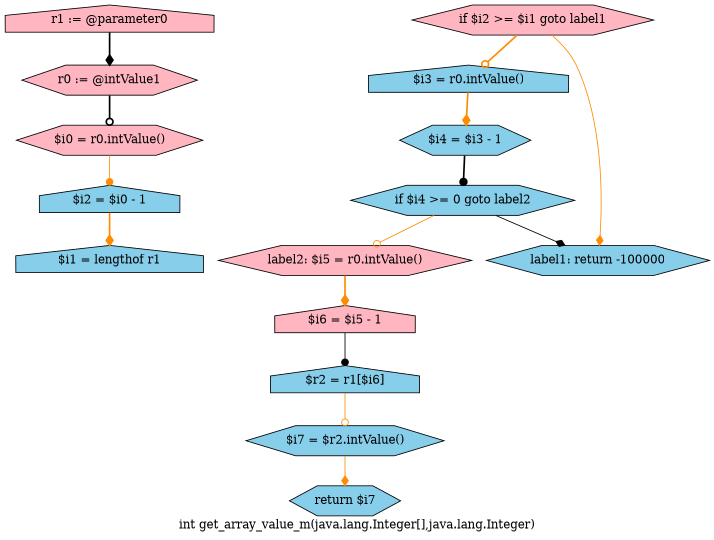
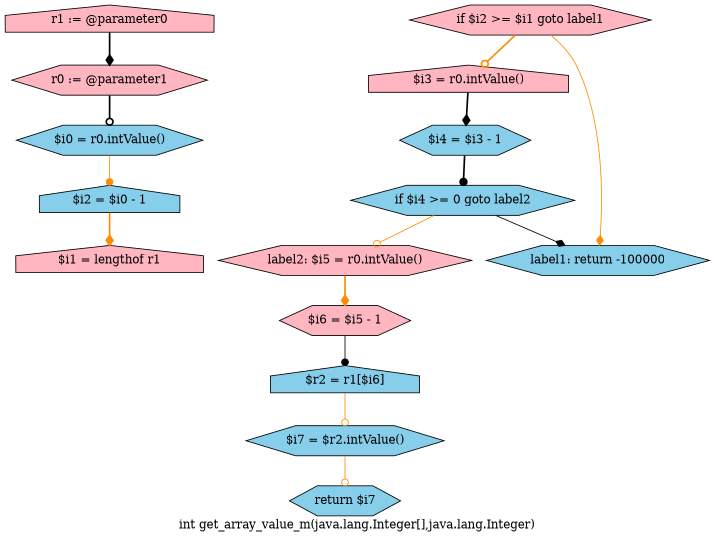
  digraph {
    label="int get_array_value_m(java.lang.Integer[],java.lang.Integer)"
    node [fillcolor=skyblue shape=hexagon style=filled]
    edge [arrowhead=diamond color=darkorange style=bold]
    n1 [fillcolor=lightpink label="r1 := @parameter0" shape=house]
-   n2 [fillcolor=lightpink label="r0 := @intValue1"]
-   n3 [fillcolor=lightpink label="$i0 = r0.intValue()"]
+   n2 [fillcolor=lightpink label="r0 := @parameter1"]
+   n3 [label="$i0 = r0.intValue()"]
    n4 [label="$i2 = $i0 - 1" shape=house]
-   n5 [label="$i1 = lengthof r1" shape=house]
+   n5 [fillcolor=lightpink label="$i1 = lengthof r1" shape=house]
    n6 [fillcolor=lightpink label="if $i2 >= $i1 goto label1"]
-   n7 [label="$i3 = r0.intValue()" shape=house]
+   n7 [fillcolor=lightpink label="$i3 = r0.intValue()" shape=house]
    n8 [label="label1: return -100000"]
    n9 [label="$i4 = $i3 - 1"]
    n10 [label="if $i4 >= 0 goto label2"]
    n11 [fillcolor=lightpink label="label2: $i5 = r0.intValue()"]
-   n12 [fillcolor=lightpink label="$i6 = $i5 - 1" shape=house]
+   n12 [fillcolor=lightpink label="$i6 = $i5 - 1"]
    n13 [label="$r2 = r1[$i6]" shape=house]
    n14 [label="$i7 = $r2.intValue()"]
    n15 [label="return $i7"]
    n1 -> n2 [color=black]
    n2 -> n3 [arrowhead=odot color=black]
    n3 -> n4 [arrowhead=dot style=solid]
    n4 -> n5
    n6 -> n7 [arrowhead=odot]
    n6 -> n8 [style=solid]
-   n7 -> n9
+   n7 -> n9 [color=black]
    n9 -> n10 [arrowhead=dot color=black]
    n10 -> n8 [color=black style=solid]
    n10 -> n11 [arrowhead=odot style=solid]
    n11 -> n12
    n12 -> n13 [arrowhead=dot color=black style=solid]
    n13 -> n14 [arrowhead=odot style=solid]
-   n14 -> n15 [style=solid]
+   n14 -> n15 [arrowhead=odot style=solid]
  }
